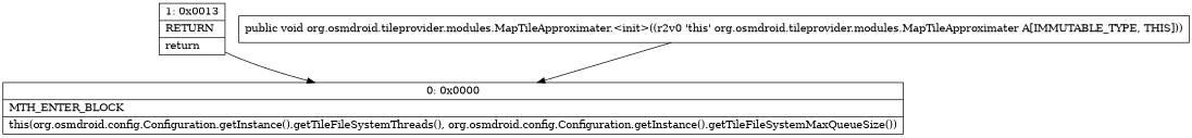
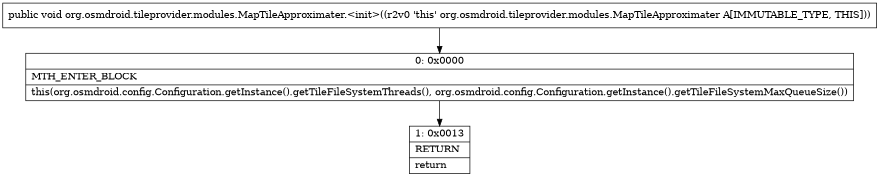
  digraph {
    node [shape=record]
    n1 [label="{0\:\ 0x0000|MTH_ENTER_BLOCK\l|this(org.osmdroid.config.Configuration.getInstance().getTileFileSystemThreads(), org.osmdroid.config.Configuration.getInstance().getTileFileSystemMaxQueueSize())\l}"]
    n2 [label="{1\:\ 0x0013|RETURN\l|return\l}"]
    n3 [label="{public void org.osmdroid.tileprovider.modules.MapTileApproximater.\<init\>((r2v0 'this' org.osmdroid.tileprovider.modules.MapTileApproximater A[IMMUTABLE_TYPE, THIS])) }"]
-   n2 -> n1
+   n1 -> n2
    n3 -> n1
  }
